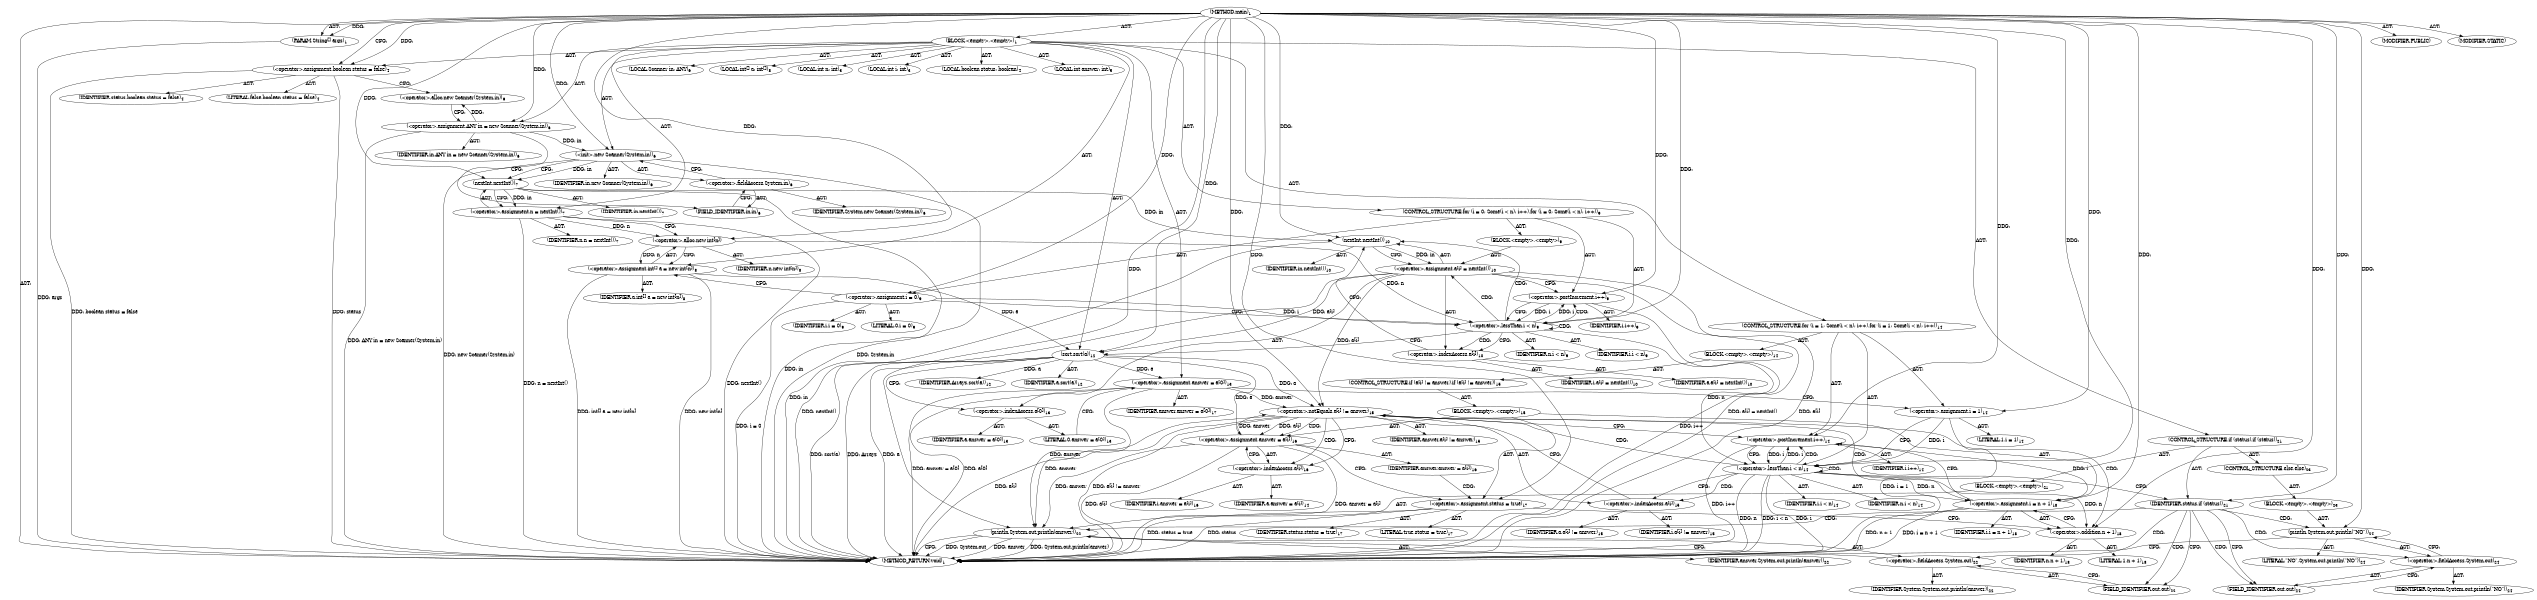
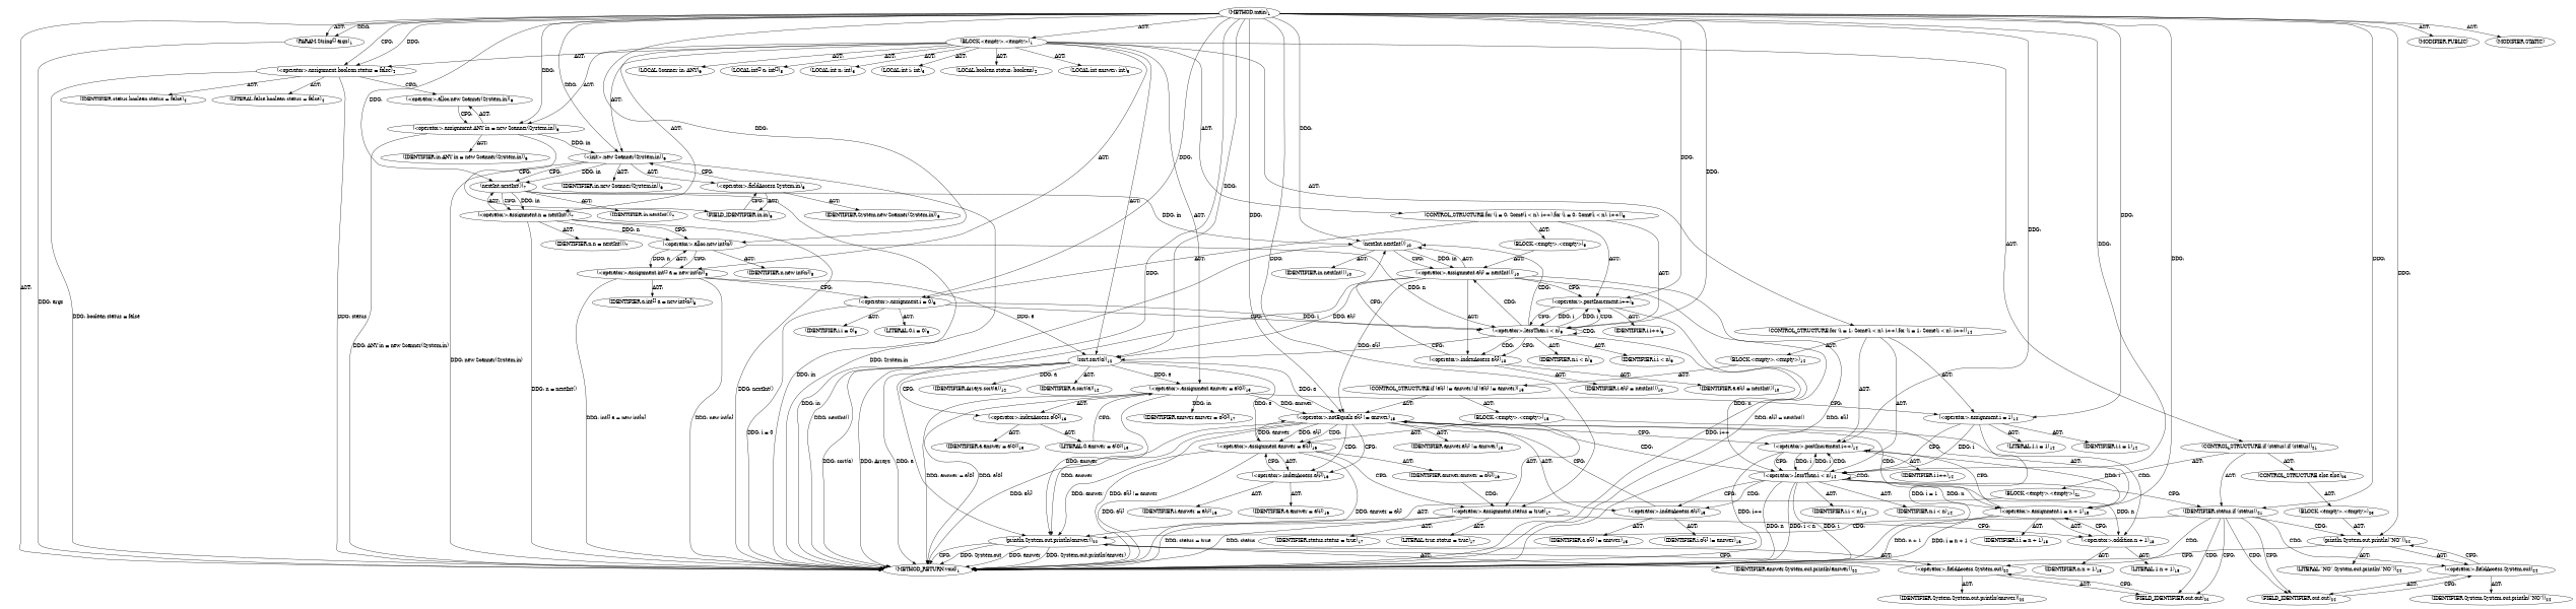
  digraph {
    n1 [label=<(METHOD,main)<SUB>1</SUB>>]
    n2 [label=<(PARAM,String[] args)<SUB>1</SUB>>]
    n3 [label=<(BLOCK,&lt;empty&gt;,&lt;empty&gt;)<SUB>1</SUB>>]
    n4 [label=<(&lt;operator&gt;.assignment,boolean status = false)<SUB>4</SUB>>]
    n5 [label=<(&lt;operator&gt;.assignment,ANY in = new Scanner(System.in))<SUB>6</SUB>>]
    n6 [label=<(&lt;init&gt;,new Scanner(System.in))<SUB>6</SUB>>]
    n7 [label=<(nextInt,nextInt())<SUB>7</SUB>>]
    n8 [label=<(&lt;operator&gt;.alloc,new int[n])>]
    n9 [label=<(&lt;operator&gt;.assignment,i = 0)<SUB>9</SUB>>]
    n10 [label=<(&lt;operator&gt;.lessThan,i &lt; n)<SUB>9</SUB>>]
    n11 [label=<(&lt;operator&gt;.postIncrement,i++)<SUB>9</SUB>>]
    n12 [label=<(nextInt,nextInt())<SUB>10</SUB>>]
    n13 [label=<(sort,sort(a))<SUB>12</SUB>>]
    n14 [label=<(&lt;operator&gt;.assignment,i = 1)<SUB>14</SUB>>]
    n15 [label=<(&lt;operator&gt;.lessThan,i &lt; n)<SUB>14</SUB>>]
    n16 [label=<(&lt;operator&gt;.postIncrement,i++)<SUB>14</SUB>>]
    n17 [label=<(&lt;operator&gt;.notEquals,a[i] != answer)<SUB>15</SUB>>]
    n18 [label=<(&lt;operator&gt;.assignment,status = true)<SUB>17</SUB>>]
    n19 [label=<(&lt;operator&gt;.assignment,i = n + 1)<SUB>18</SUB>>]
    n20 [label=<(&lt;operator&gt;.addition,n + 1)<SUB>18</SUB>>]
    n21 [label=<(IDENTIFIER,status,if (status))<SUB>21</SUB>>]
    n22 [label=<(println,System.out.println(answer))<SUB>22</SUB>>]
    n23 [label=<(println,System.out.println(&quot;NO&quot;))<SUB>24</SUB>>]
    n24 [label=<(MODIFIER,PUBLIC)>]
    n25 [label=<(MODIFIER,STATIC)>]
    n26 [label=<(METHOD_RETURN,void)<SUB>1</SUB>>]
    n27 [label=<(LOCAL,int n: int)<SUB>3</SUB>>]
    n28 [label=<(LOCAL,int i: int)<SUB>3</SUB>>]
    n29 [label=<(LOCAL,boolean status: boolean)<SUB>4</SUB>>]
    n30 [label=<(LOCAL,int answer: int)<SUB>5</SUB>>]
    n31 [label=<(LOCAL,Scanner in: ANY)<SUB>6</SUB>>]
    n32 [label=<(&lt;operator&gt;.assignment,n = nextInt())<SUB>7</SUB>>]
    n33 [label=<(LOCAL,int[] a: int[])<SUB>8</SUB>>]
    n34 [label=<(&lt;operator&gt;.assignment,int[] a = new int[n])<SUB>8</SUB>>]
    n35 [label=<(CONTROL_STRUCTURE,for (i = 0; Some(i &lt; n); i++),for (i = 0; Some(i &lt; n); i++))<SUB>9</SUB>>]
    n36 [label=<(&lt;operator&gt;.assignment,answer = a[0])<SUB>13</SUB>>]
    n37 [label=<(CONTROL_STRUCTURE,for (i = 1; Some(i &lt; n); i++),for (i = 1; Some(i &lt; n); i++))<SUB>14</SUB>>]
    n38 [label=<(CONTROL_STRUCTURE,if (status),if (status))<SUB>21</SUB>>]
    n39 [label=<(IDENTIFIER,status,boolean status = false)<SUB>4</SUB>>]
    n40 [label=<(LITERAL,false,boolean status = false)<SUB>4</SUB>>]
    n41 [label=<(&lt;operator&gt;.alloc,new Scanner(System.in))<SUB>6</SUB>>]
    n42 [label=<(IDENTIFIER,in,ANY in = new Scanner(System.in))<SUB>6</SUB>>]
    n43 [label=<(FIELD_IDENTIFIER,in,in)<SUB>6</SUB>>]
    n44 [label=<(IDENTIFIER,in,new Scanner(System.in))<SUB>6</SUB>>]
    n45 [label=<(&lt;operator&gt;.fieldAccess,System.in)<SUB>6</SUB>>]
    n46 [label=<(IDENTIFIER,in,nextInt())<SUB>7</SUB>>]
    n47 [label=<(IDENTIFIER,n,new int[n])<SUB>8</SUB>>]
    n48 [label=<(IDENTIFIER,i,i = 0)<SUB>9</SUB>>]
    n49 [label=<(LITERAL,0,i = 0)<SUB>9</SUB>>]
    n50 [label=<(IDENTIFIER,i,i &lt; n)<SUB>9</SUB>>]
    n51 [label=<(IDENTIFIER,n,i &lt; n)<SUB>9</SUB>>]
    n52 [label=<(&lt;operator&gt;.assignment,a[i] = nextInt())<SUB>10</SUB>>]
    n53 [label=<(&lt;operator&gt;.indexAccess,a[i])<SUB>10</SUB>>]
    n54 [label=<(IDENTIFIER,i,i++)<SUB>9</SUB>>]
    n55 [label=<(IDENTIFIER,in,nextInt())<SUB>10</SUB>>]
    n56 [label=<(IDENTIFIER,Arrays,sort(a))<SUB>12</SUB>>]
    n57 [label=<(IDENTIFIER,a,sort(a))<SUB>12</SUB>>]
    n58 [label=<(&lt;operator&gt;.indexAccess,a[0])<SUB>13</SUB>>]
    n59 [label=<(&lt;operator&gt;.assignment,answer = a[i])<SUB>16</SUB>>]
+   n60 [label=<(IDENTIFIER,i,i = 1)<SUB>14</SUB>>]
    n61 [label=<(LITERAL,1,i = 1)<SUB>14</SUB>>]
    n62 [label=<(IDENTIFIER,i,i &lt; n)<SUB>14</SUB>>]
    n63 [label=<(IDENTIFIER,n,i &lt; n)<SUB>14</SUB>>]
    n64 [label=<(&lt;operator&gt;.indexAccess,a[i])<SUB>15</SUB>>]
    n65 [label=<(IDENTIFIER,i,i++)<SUB>14</SUB>>]
    n66 [label=<(IDENTIFIER,answer,a[i] != answer)<SUB>15</SUB>>]
    n67 [label=<(&lt;operator&gt;.indexAccess,a[i])<SUB>16</SUB>>]
    n68 [label=<(IDENTIFIER,status,status = true)<SUB>17</SUB>>]
    n69 [label=<(LITERAL,true,status = true)<SUB>17</SUB>>]
    n70 [label=<(IDENTIFIER,i,i = n + 1)<SUB>18</SUB>>]
    n71 [label=<(IDENTIFIER,n,n + 1)<SUB>18</SUB>>]
    n72 [label=<(LITERAL,1,n + 1)<SUB>18</SUB>>]
    n73 [label=<(&lt;operator&gt;.fieldAccess,System.out)<SUB>22</SUB>>]
    n74 [label=<(FIELD_IDENTIFIER,out,out)<SUB>22</SUB>>]
    n75 [label=<(&lt;operator&gt;.fieldAccess,System.out)<SUB>24</SUB>>]
    n76 [label=<(FIELD_IDENTIFIER,out,out)<SUB>24</SUB>>]
    n77 [label=<(IDENTIFIER,answer,System.out.println(answer))<SUB>22</SUB>>]
    n78 [label=<(LITERAL,&quot;NO&quot;,System.out.println(&quot;NO&quot;))<SUB>24</SUB>>]
    n79 [label=<(IDENTIFIER,n,n = nextInt())<SUB>7</SUB>>]
    n80 [label=<(IDENTIFIER,a,int[] a = new int[n])<SUB>8</SUB>>]
    n81 [label=<(BLOCK,&lt;empty&gt;,&lt;empty&gt;)<SUB>9</SUB>>]
    n82 [label=<(IDENTIFIER,answer,answer = a[0])<SUB>17</SUB>>]
    n83 [label=<(BLOCK,&lt;empty&gt;,&lt;empty&gt;)<SUB>14</SUB>>]
    n84 [label=<(BLOCK,&lt;empty&gt;,&lt;empty&gt;)<SUB>21</SUB>>]
    n85 [label=<(CONTROL_STRUCTURE,else,else)<SUB>23</SUB>>]
    n86 [label=<(IDENTIFIER,System,new Scanner(System.in))<SUB>6</SUB>>]
    n87 [label=<(IDENTIFIER,a,a[i] = nextInt())<SUB>10</SUB>>]
    n88 [label=<(IDENTIFIER,i,a[i] = nextInt())<SUB>10</SUB>>]
    n89 [label=<(IDENTIFIER,a,answer = a[0])<SUB>13</SUB>>]
    n90 [label=<(LITERAL,0,answer = a[0])<SUB>13</SUB>>]
    n91 [label=<(IDENTIFIER,answer,answer = a[i])<SUB>16</SUB>>]
    n92 [label=<(CONTROL_STRUCTURE,if (a[i] != answer),if (a[i] != answer))<SUB>15</SUB>>]
    n93 [label=<(IDENTIFIER,a,a[i] != answer)<SUB>15</SUB>>]
    n94 [label=<(IDENTIFIER,i,a[i] != answer)<SUB>15</SUB>>]
    n95 [label=<(BLOCK,&lt;empty&gt;,&lt;empty&gt;)<SUB>15</SUB>>]
-   n96 [label=<(IDENTIFIER,a,answer = a[i])<SUB>14</SUB>>]
+   n96 [label=<(IDENTIFIER,a,answer = a[i])<SUB>16</SUB>>]
    n97 [label=<(IDENTIFIER,i,answer = a[i])<SUB>16</SUB>>]
    n98 [label=<(BLOCK,&lt;empty&gt;,&lt;empty&gt;)<SUB>23</SUB>>]
    n99 [label=<(IDENTIFIER,System,System.out.println(answer))<SUB>22</SUB>>]
    n100 [label=<(IDENTIFIER,System,System.out.println(&quot;NO&quot;))<SUB>24</SUB>>]
    n1 -> n2 [label="AST: "]
    n1 -> n2 [label="DDG: "]
    n1 -> n3 [label="AST: "]
    n1 -> n4 [label="CFG: "]
    n1 -> n4 [label="DDG: "]
    n1 -> n5 [label="DDG: "]
    n1 -> n6 [label="DDG: "]
    n1 -> n7 [label="DDG: "]
    n1 -> n8 [label="DDG: "]
    n1 -> n9 [label="DDG: "]
    n1 -> n10 [label="DDG: "]
    n1 -> n11 [label="DDG: "]
    n1 -> n12 [label="DDG: "]
    n1 -> n13 [label="DDG: "]
    n1 -> n14 [label="DDG: "]
    n1 -> n15 [label="DDG: "]
    n1 -> n16 [label="DDG: "]
    n1 -> n17 [label="DDG: "]
    n1 -> n18 [label="DDG: "]
    n1 -> n19 [label="DDG: "]
-   n1 -> n20 [label="DDG: "]
    n1 -> n21 [label="DDG: "]
    n1 -> n22 [label="DDG: "]
    n1 -> n23 [label="DDG: "]
    n1 -> n24 [label="AST: "]
    n1 -> n25 [label="AST: "]
    n1 -> n26 [label="AST: "]
    n2 -> n26 [label="DDG: args"]
    n3 -> n4 [label="AST: "]
    n3 -> n5 [label="AST: "]
    n3 -> n6 [label="AST: "]
    n3 -> n13 [label="AST: "]
    n3 -> n27 [label="AST: "]
    n3 -> n28 [label="AST: "]
    n3 -> n29 [label="AST: "]
    n3 -> n30 [label="AST: "]
    n3 -> n31 [label="AST: "]
    n3 -> n32 [label="AST: "]
    n3 -> n33 [label="AST: "]
    n3 -> n34 [label="AST: "]
    n3 -> n35 [label="AST: "]
    n3 -> n36 [label="AST: "]
    n3 -> n37 [label="AST: "]
    n3 -> n38 [label="AST: "]
    n4 -> n26 [label="DDG: status"]
    n4 -> n26 [label="DDG: boolean status = false"]
    n4 -> n39 [label="AST: "]
    n4 -> n40 [label="AST: "]
    n4 -> n41 [label="CFG: "]
    n5 -> n6 [label="DDG: in"]
    n5 -> n26 [label="DDG: ANY in = new Scanner(System.in)"]
-   n5 -> n41 [label="DDG: "]
+   n5 -> n41 [label="AST: "]
    n5 -> n42 [label="AST: "]
    n5 -> n43 [label="CFG: "]
    n6 -> n7 [label="CFG: "]
    n6 -> n7 [label="DDG: in"]
    n6 -> n26 [label="DDG: System.in"]
    n6 -> n26 [label="DDG: new Scanner(System.in)"]
    n6 -> n44 [label="AST: "]
    n6 -> n45 [label="AST: "]
    n7 -> n12 [label="DDG: in"]
    n7 -> n26 [label="DDG: in"]
    n7 -> n32 [label="CFG: "]
    n7 -> n32 [label="DDG: in"]
    n7 -> n46 [label="AST: "]
    n8 -> n10 [label="DDG: n"]
    n8 -> n34 [label="CFG: "]
    n8 -> n34 [label="DDG: n"]
    n8 -> n47 [label="AST: "]
    n9 -> n10 [label="CFG: "]
    n9 -> n10 [label="DDG: i"]
    n9 -> n26 [label="DDG: i = 0"]
    n9 -> n48 [label="AST: "]
    n9 -> n49 [label="AST: "]
    n10 -> n10 [label="CDG: "]
    n10 -> n11 [label="DDG: i"]
    n10 -> n11 [label="CDG: "]
    n10 -> n12 [label="CDG: "]
    n10 -> n13 [label="CFG: "]
    n10 -> n15 [label="DDG: n"]
    n10 -> n50 [label="AST: "]
    n10 -> n51 [label="AST: "]
    n10 -> n52 [label="CDG: "]
    n10 -> n53 [label="CFG: "]
    n10 -> n53 [label="CDG: "]
    n11 -> n10 [label="CFG: "]
    n11 -> n10 [label="DDG: i"]
    n11 -> n26 [label="DDG: i++"]
    n11 -> n54 [label="AST: "]
    n12 -> n26 [label="DDG: in"]
    n12 -> n52 [label="CFG: "]
    n12 -> n52 [label="DDG: in"]
    n12 -> n55 [label="AST: "]
    n13 -> n17 [label="DDG: a"]
    n13 -> n26 [label="DDG: a"]
    n13 -> n26 [label="DDG: sort(a)"]
    n13 -> n26 [label="DDG: Arrays"]
    n13 -> n36 [label="DDG: a"]
    n13 -> n56 [label="DDG: a"]
    n13 -> n57 [label="AST: "]
    n13 -> n58 [label="CFG: "]
    n13 -> n59 [label="DDG: a"]
    n14 -> n15 [label="CFG: "]
    n14 -> n15 [label="DDG: i"]
    n14 -> n26 [label="DDG: i = 1"]
+   n14 -> n60 [label="AST: "]
    n14 -> n61 [label="AST: "]
    n15 -> n15 [label="CDG: "]
    n15 -> n16 [label="DDG: i"]
    n15 -> n16 [label="CDG: "]
    n15 -> n17 [label="CDG: "]
    n15 -> n19 [label="DDG: n"]
    n15 -> n20 [label="DDG: n"]
    n15 -> n21 [label="CFG: "]
    n15 -> n26 [label="DDG: i"]
    n15 -> n26 [label="DDG: n"]
    n15 -> n26 [label="DDG: i &lt; n"]
    n15 -> n62 [label="AST: "]
    n15 -> n63 [label="AST: "]
    n15 -> n64 [label="CFG: "]
    n15 -> n64 [label="CDG: "]
    n16 -> n15 [label="CFG: "]
    n16 -> n15 [label="DDG: i"]
    n16 -> n26 [label="DDG: i++"]
    n16 -> n65 [label="AST: "]
    n17 -> n16 [label="CFG: "]
    n17 -> n19 [label="CDG: "]
    n17 -> n20 [label="CDG: "]
    n17 -> n22 [label="DDG: answer"]
    n17 -> n26 [label="DDG: a[i]"]
    n17 -> n26 [label="DDG: a[i] != answer"]
    n17 -> n59 [label="DDG: a[i]"]
    n17 -> n59 [label="CDG: "]
    n17 -> n64 [label="AST: "]
    n17 -> n66 [label="AST: "]
    n17 -> n67 [label="CFG: "]
    n17 -> n67 [label="CDG: "]
    n18 -> n20 [label="CFG: "]
    n18 -> n26 [label="DDG: status"]
    n18 -> n26 [label="DDG: status = true"]
    n18 -> n68 [label="AST: "]
    n18 -> n69 [label="AST: "]
    n19 -> n16 [label="CFG: "]
    n19 -> n16 [label="DDG: i"]
    n19 -> n20 [label="AST: "]
    n19 -> n26 [label="DDG: n + 1"]
    n19 -> n26 [label="DDG: i = n + 1"]
    n19 -> n70 [label="AST: "]
    n20 -> n19 [label="CFG: "]
    n20 -> n71 [label="AST: "]
    n20 -> n72 [label="AST: "]
    n21 -> n22 [label="CDG: "]
    n21 -> n23 [label="CDG: "]
    n21 -> n73 [label="CDG: "]
    n21 -> n74 [label="CFG: "]
    n21 -> n74 [label="CDG: "]
    n21 -> n75 [label="CDG: "]
    n21 -> n76 [label="CFG: "]
    n21 -> n76 [label="CDG: "]
    n22 -> n26 [label="CFG: "]
    n22 -> n26 [label="DDG: System.out"]
    n22 -> n26 [label="DDG: answer"]
    n22 -> n26 [label="DDG: System.out.println(answer)"]
    n22 -> n73 [label="AST: "]
    n22 -> n77 [label="AST: "]
    n23 -> n26 [label="CFG: "]
    n23 -> n75 [label="AST: "]
    n23 -> n78 [label="AST: "]
    n32 -> n7 [label="AST: "]
    n32 -> n8 [label="CFG: "]
    n32 -> n8 [label="DDG: n"]
    n32 -> n26 [label="DDG: nextInt()"]
    n32 -> n26 [label="DDG: n = nextInt()"]
    n32 -> n79 [label="AST: "]
    n34 -> n8 [label="AST: "]
-   n9 -> n34 [label="CFG: "]
+   n34 -> n9 [label="CFG: "]
    n34 -> n13 [label="DDG: a"]
    n34 -> n26 [label="DDG: new int[n]"]
    n34 -> n26 [label="DDG: int[] a = new int[n]"]
    n34 -> n80 [label="AST: "]
    n35 -> n9 [label="AST: "]
    n35 -> n10 [label="AST: "]
    n35 -> n11 [label="AST: "]
    n35 -> n81 [label="AST: "]
    n36 -> n14 [label="CFG: "]
    n36 -> n17 [label="DDG: answer"]
    n36 -> n22 [label="DDG: answer"]
    n36 -> n26 [label="DDG: a[0]"]
    n36 -> n26 [label="DDG: answer = a[0]"]
-   n52 -> n58 [label="AST: "]
-   n36 -> n82 [label="AST: "]
+   n36 -> n58 [label="AST: "]
+   n36 -> n82 [label="DDG: in"]
    n37 -> n14 [label="AST: "]
    n37 -> n15 [label="AST: "]
    n37 -> n16 [label="AST: "]
    n37 -> n83 [label="AST: "]
    n38 -> n21 [label="AST: "]
    n38 -> n84 [label="AST: "]
    n38 -> n85 [label="AST: "]
    n41 -> n5 [label="CFG: "]
    n43 -> n45 [label="CFG: "]
    n45 -> n6 [label="CFG: "]
    n45 -> n43 [label="AST: "]
    n45 -> n86 [label="AST: "]
    n52 -> n11 [label="CFG: "]
    n52 -> n12 [label="AST: "]
    n52 -> n13 [label="DDG: a[i]"]
    n52 -> n17 [label="DDG: a[i]"]
    n52 -> n26 [label="DDG: a[i]"]
    n52 -> n26 [label="DDG: nextInt()"]
    n52 -> n26 [label="DDG: a[i] = nextInt()"]
    n52 -> n53 [label="AST: "]
    n53 -> n12 [label="CFG: "]
    n53 -> n87 [label="AST: "]
    n53 -> n88 [label="AST: "]
    n58 -> n89 [label="AST: "]
    n58 -> n90 [label="AST: "]
    n59 -> n17 [label="DDG: answer"]
    n59 -> n18 [label="CFG: "]
    n59 -> n22 [label="DDG: answer"]
    n59 -> n26 [label="DDG: a[i]"]
    n59 -> n26 [label="DDG: answer = a[i]"]
    n59 -> n67 [label="AST: "]
    n59 -> n91 [label="AST: "]
    n64 -> n17 [label="CFG: "]
    n64 -> n93 [label="AST: "]
    n64 -> n94 [label="AST: "]
    n67 -> n59 [label="CFG: "]
    n67 -> n96 [label="AST: "]
    n67 -> n97 [label="AST: "]
    n73 -> n22 [label="CFG: "]
    n73 -> n74 [label="AST: "]
    n73 -> n99 [label="AST: "]
    n74 -> n73 [label="CFG: "]
    n75 -> n23 [label="CFG: "]
    n75 -> n76 [label="AST: "]
    n75 -> n100 [label="AST: "]
    n76 -> n75 [label="CFG: "]
    n81 -> n52 [label="AST: "]
    n83 -> n92 [label="AST: "]
    n84 -> n22 [label="AST: "]
    n85 -> n98 [label="AST: "]
    n90 -> n36 [label="CFG: "]
    n91 -> n18 [label="CDG: "]
+   n92 -> n17 [label="AST: "]
    n92 -> n95 [label="AST: "]
    n95 -> n18 [label="AST: "]
    n95 -> n19 [label="AST: "]
    n95 -> n59 [label="AST: "]
    n98 -> n23 [label="AST: "]
  }
